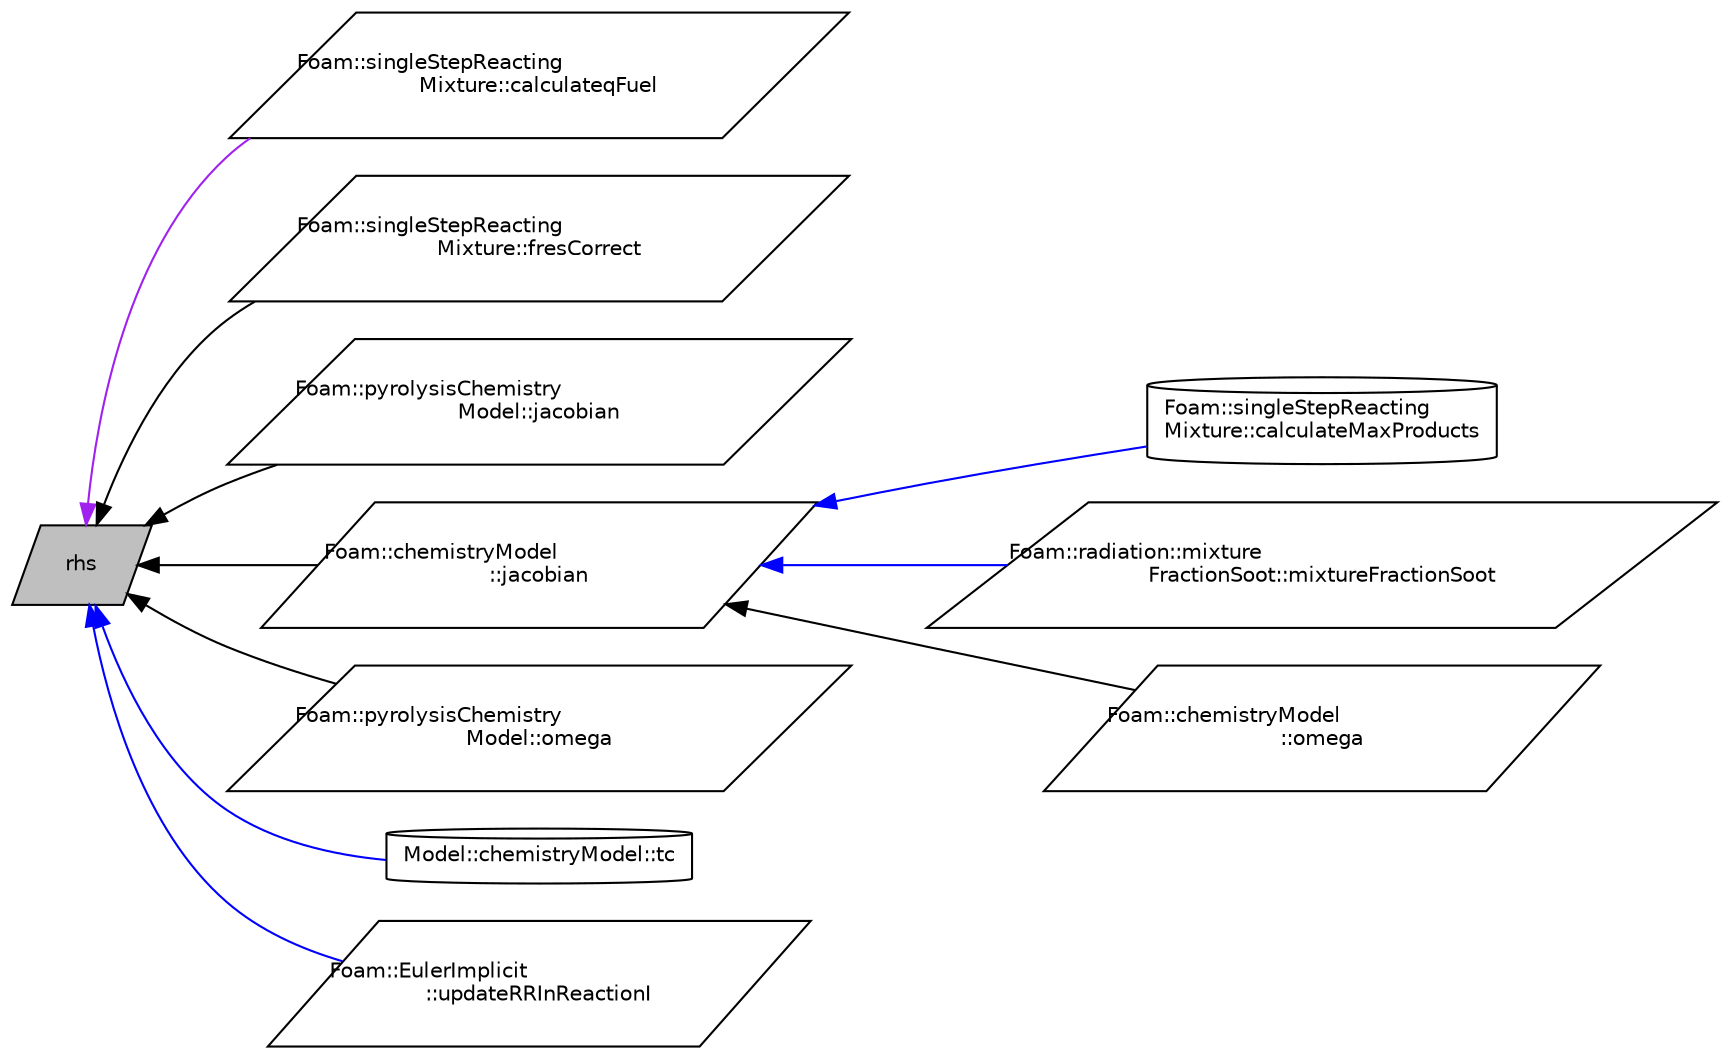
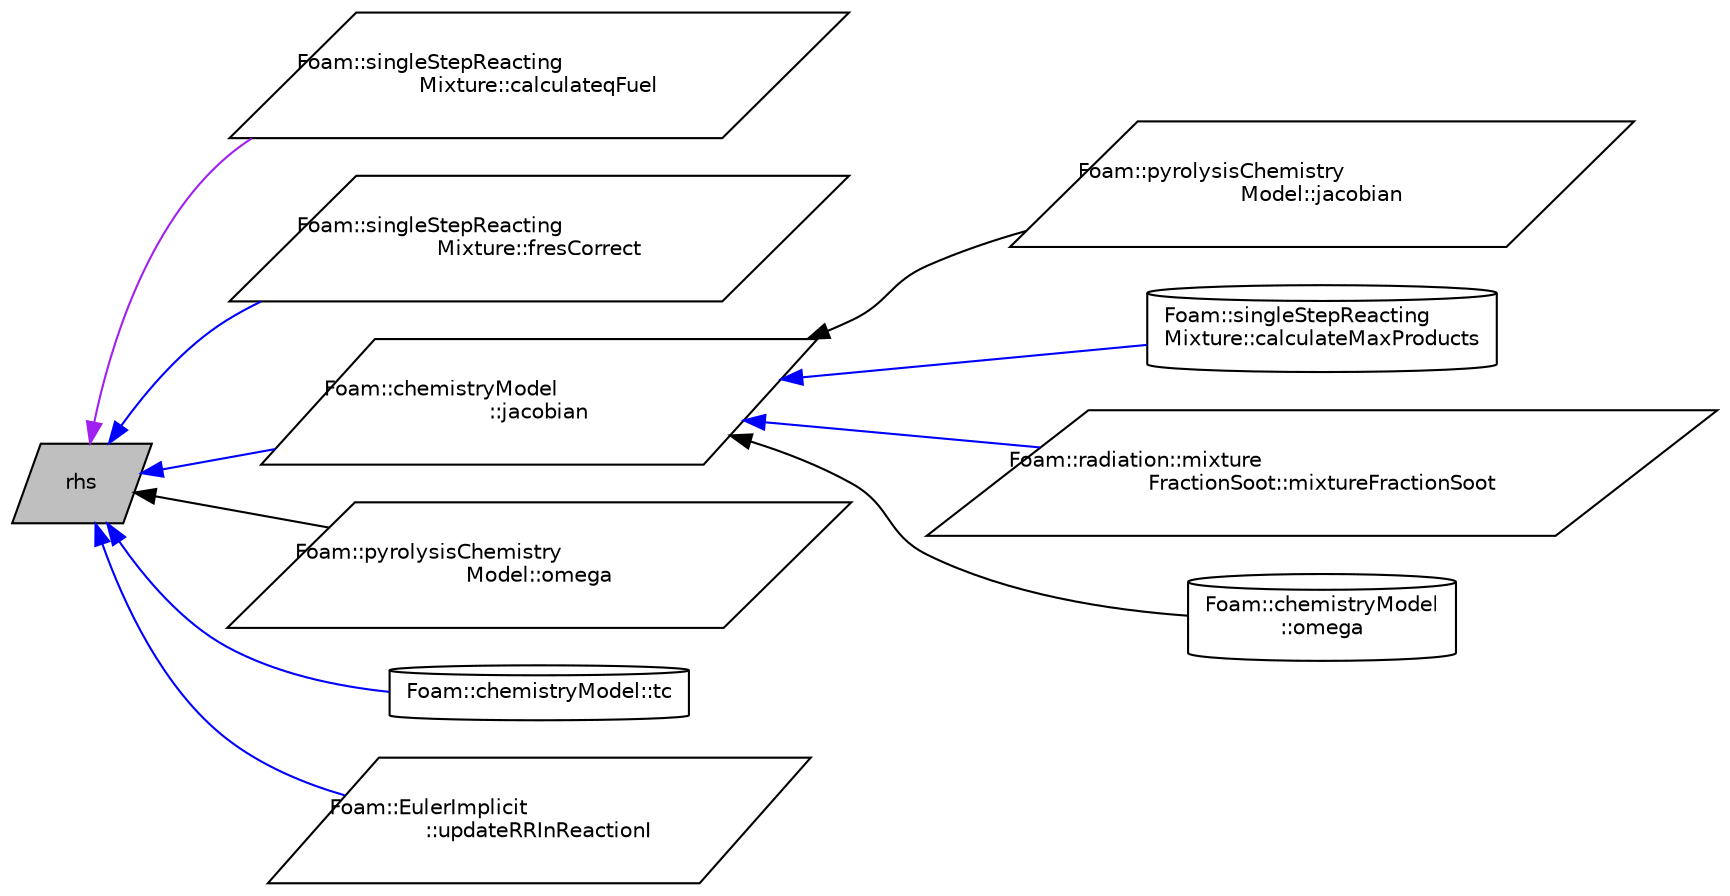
  digraph {
    rankdir=LR
    node [color=black fontname=Helvetica fontsize=10 shape=parallelogram]
    edge [color=blue dir=back fontname=Helvetica fontsize=10 labelfontname=Helvetica labelfontsize=10 style=solid]
    n1 [fillcolor=grey75 fontcolor=black height=0.2 label=rhs style=filled width=0.4]
    n2 [height=0.2 label="Foam::singleStepReacting\lMixture::calculateqFuel" width=0.4]
    n3 [height=0.2 label="Foam::singleStepReacting\lMixture::fresCorrect" width=0.4]
    n4 [height=0.2 label="Foam::pyrolysisChemistry\lModel::jacobian" width=0.4]
    n5 [height=0.2 label="Foam::chemistryModel\l::jacobian" width=0.4]
    n6 [height=0.2 label="Foam::pyrolysisChemistry\lModel::omega" width=0.4]
-   n7 [height=0.2 label="Model::chemistryModel::tc" shape=cylinder width=0.4]
+   n7 [height=0.2 label="Foam::chemistryModel::tc" shape=cylinder width=0.4]
    n8 [height=0.2 label="Foam::EulerImplicit\l::updateRRInReactionI" width=0.4]
    n9 [height=0.2 label="Foam::singleStepReacting\lMixture::calculateMaxProducts" shape=cylinder width=0.4]
    n10 [height=0.2 label="Foam::radiation::mixture\lFractionSoot::mixtureFractionSoot" width=0.4]
-   n11 [height=0.2 label="Foam::chemistryModel\l::omega" width=0.4]
+   n11 [height=0.2 label="Foam::chemistryModel\l::omega" shape=cylinder width=0.4]
    n1 -> n2 [color=purple]
-   n1 -> n3 [color=black]
-   n1 -> n4 [color=black]
-   n1 -> n5 [color=black]
+   n1 -> n3
+   n5 -> n4 [color=black]
+   n1 -> n5
    n1 -> n6 [color=black]
    n1 -> n7
    n1 -> n8
    n5 -> n9
    n5 -> n10
    n5 -> n11 [color=black]
  }
